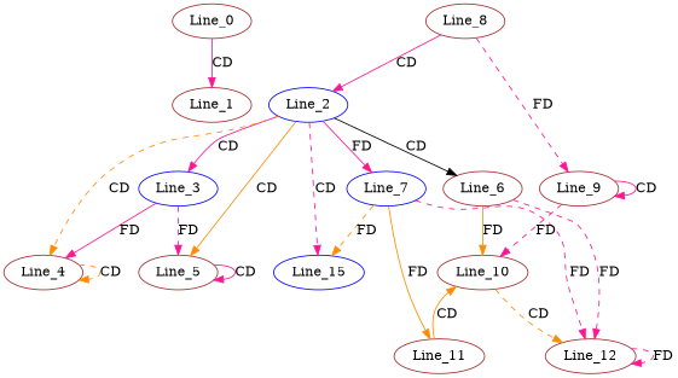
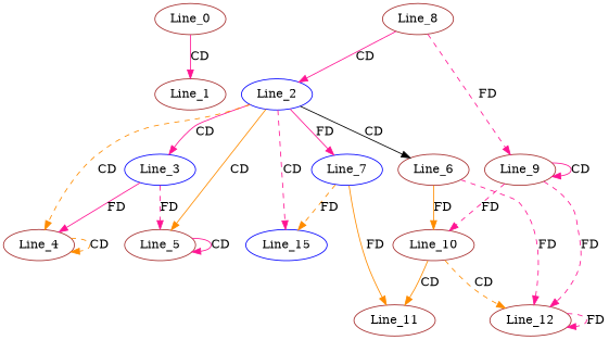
  digraph {
    node [color=brown]
    edge [color=deeppink style=solid]
    Line_0
    Line_1
    Line_2 [color=blue]
    Line_3 [color=blue]
    Line_4
    Line_5
    Line_6
    Line_7 [color=blue]
    Line_15 [color=blue]
    Line_10
    Line_12
    Line_11
    Line_9
    Line_8
    Line_0 -> Line_1 [label=CD]
    Line_2 -> Line_3 [label=CD]
    Line_2 -> Line_4 [color=darkorange label=CD style=dashed]
    Line_2 -> Line_5 [color=darkorange label=CD]
    Line_2 -> Line_6 [color=black label=CD]
    Line_2 -> Line_7 [label=FD]
    Line_2 -> Line_15 [label=CD style=dashed]
    Line_3 -> Line_4 [label=FD]
    Line_3 -> Line_5 [label=FD style=dashed]
    Line_4 -> Line_4 [color=darkorange label=CD style=dashed]
    Line_5 -> Line_5 [label=CD]
    Line_6 -> Line_10 [color=darkorange label=FD]
    Line_6 -> Line_12 [label=FD style=dashed]
    Line_7 -> Line_15 [color=darkorange label=FD style=dashed]
    Line_7 -> Line_11 [color=darkorange label=FD]
    Line_10 -> Line_12 [color=darkorange label=CD style=dashed]
-   Line_11 -> Line_10 [color=darkorange label=CD]
+   Line_10 -> Line_11 [color=darkorange label=CD]
    Line_12 -> Line_12 [label=FD style=dashed]
    Line_9 -> Line_10 [label=FD style=dashed]
-   Line_7 -> Line_12 [label=FD style=dashed]
+   Line_9 -> Line_12 [label=FD style=dashed]
    Line_9 -> Line_9 [label=CD]
    Line_8 -> Line_2 [label=CD]
    Line_8 -> Line_9 [label=FD style=dashed]
  }
